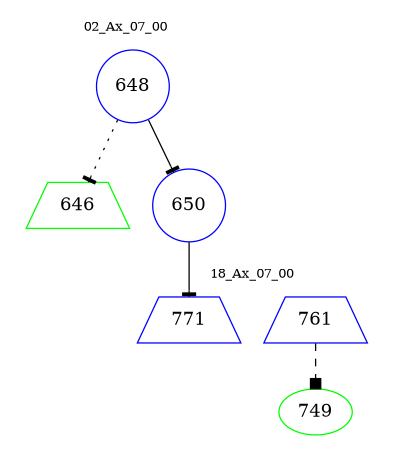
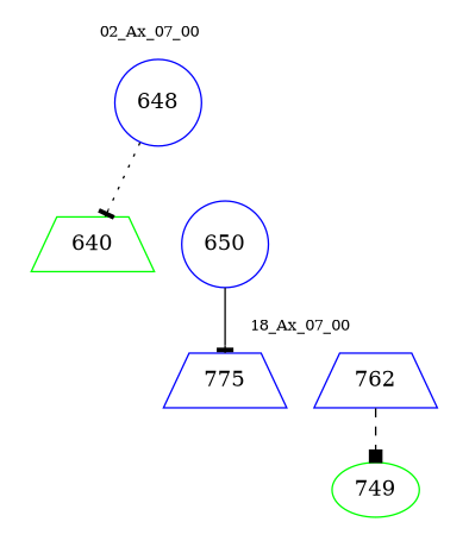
  digraph {
    node [color=blue shape=trapezium]
    edge [arrowhead=tee color=black style=solid]
    n1 [label=648 shape=circle]
-   n2 [color=green label=646]
+   n2 [color=green label=640]
    n3 [label=650 shape=circle]
-   n4 [label=761]
+   n4 [label=762]
    n5 [color=green label=749 shape=ellipse]
-   n6 [label=771]
+   n6 [label=775]
    subgraph cluster_1 {
      color=white
      fontsize=10
      label="02_Ax_07_00"
      n1
      n2
      n3
    }
    subgraph cluster_2 {
      color=white
      fontsize=10
      label="18_Ax_07_00"
      n4
      n5
      n6
    }
    n1 -> n2 [style=dotted]
-   n1 -> n3
    n3 -> n6
    n4 -> n5 [arrowhead=box style=dashed]
  }
